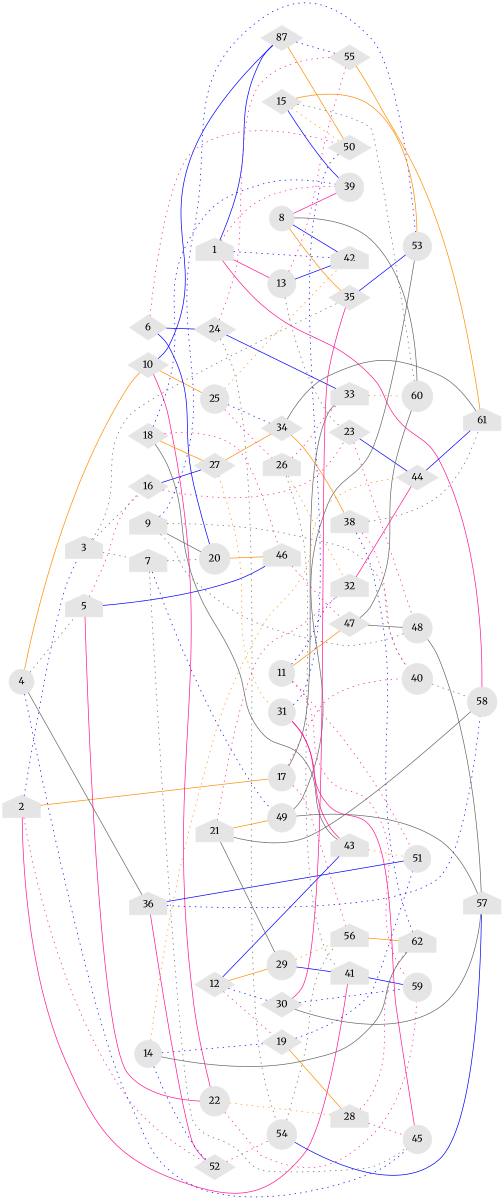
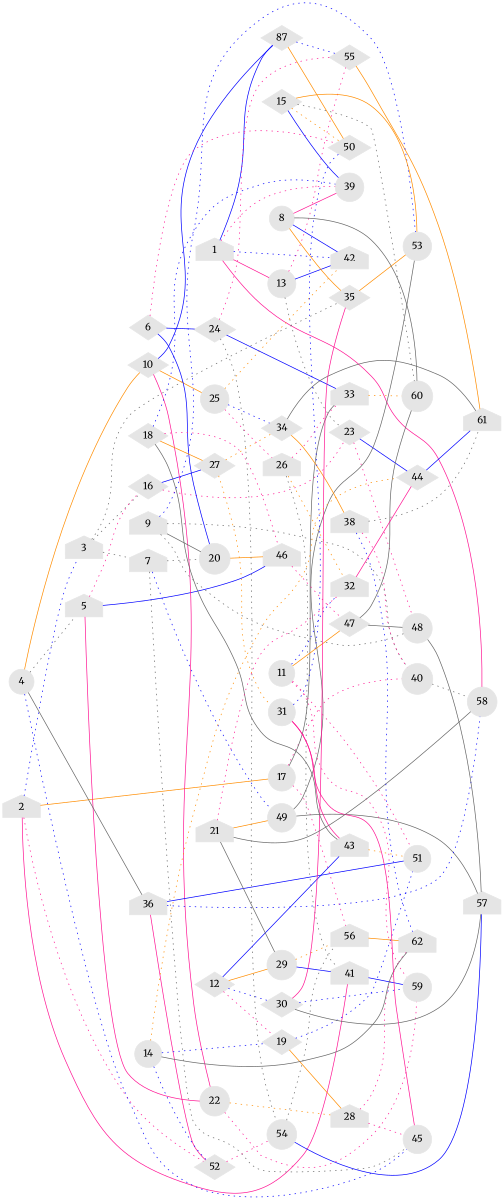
  graph {
    fontname=Merriweather
    rankdir=LR
    node [color=gray90 fontname=Merriweather shape=circle style=filled]
    edge [color=deeppink fontname=Merriweather style=dotted]
    1 [shape=house]
    13
    n3 [label=87 shape=diamond]
    42 [shape=house]
    58
    39
    23 [shape=diamond]
    55 [shape=diamond]
    50 [shape=diamond]
    2 [shape=house]
    3 [shape=house]
    17
    41 [shape=house]
    52 [shape=diamond]
    7 [shape=house]
    16 [shape=diamond]
    35 [shape=diamond]
    40
    33 [shape=house]
    56 [shape=house]
    59
    54
    45
    20
    49
    27 [shape=diamond]
    53
    5 [shape=house]
    4
    10 [shape=diamond]
    36 [shape=house]
    22
    46 [shape=house]
    25
    51
    28 [shape=house]
    47 [shape=diamond]
    6 [shape=diamond]
    24 [shape=diamond]
    57 [shape=house]
    8
    60
    9 [shape=house]
    48
    26 [shape=house]
    34 [shape=diamond]
    32 [shape=house]
    11
    44 [shape=diamond]
    12 [shape=diamond]
    19 [shape=diamond]
    29
    30 [shape=diamond]
    43 [shape=house]
    61 [shape=house]
    14
    62 [shape=house]
    15 [shape=diamond]
    31
    18 [shape=diamond]
    21 [shape=house]
    38 [shape=house]
    1 -- 13 [style=solid]
    1 -- n3 [color=blue style=solid]
    1 -- 42 [color=blue]
    1 -- 58 [style=solid]
    1 -- 39
    13 -- 42 [color=blue style=solid]
    13 -- 23 [color=gray40]
    13 -- 55
    n3 -- 55 [color=blue]
    n3 -- 50 [color=darkorange style=solid]
    23 -- 48
    23 -- 44 [color=blue style=solid]
    55 -- 61 [color=darkorange style=solid]
    2 -- 3 [color=blue]
    2 -- 17 [color=darkorange style=solid]
    2 -- 41 [style=solid]
    2 -- 52
    3 -- 7 [color=gray40]
    3 -- 16 [color=gray40]
    3 -- 35 [color=gray40]
    17 -- 40
    17 -- 33 [color=gray40 style=solid]
    17 -- 56
    41 -- 59 [color=blue style=solid]
    52 -- 54
    7 -- 45 [color=gray40]
    7 -- 20 [color=gray40]
    7 -- 49 [color=blue]
    16 -- 23
    16 -- 27 [color=blue style=solid]
-   35 -- 53 [color=blue style=solid]
+   35 -- 53 [color=darkorange style=solid]
    40 -- 58 [color=gray40]
    33 -- 60 [color=darkorange]
    56 -- 62 [color=darkorange style=solid]
    54 -- 56 [color=gray40]
    54 -- 57 [color=blue style=solid]
    20 -- 46 [color=darkorange style=solid]
    49 -- 53 [color=gray40 style=solid]
    49 -- 57 [color=gray40 style=solid]
-   27 -- 34 [color=darkorange style=solid]
+   27 -- 34 [color=darkorange]
    27 -- 31 [color=darkorange]
    5 -- 16
    5 -- 22 [style=solid]
    5 -- 46 [color=blue style=solid]
    4 -- 45 [color=blue]
    4 -- 5 [color=gray40]
    4 -- 10 [color=darkorange style=solid]
    4 -- 36 [color=gray40 style=solid]
    10 -- n3 [color=blue style=solid]
    10 -- 22 [style=solid]
    10 -- 25 [color=darkorange style=solid]
    36 -- 58 [color=blue]
    36 -- 52 [style=solid]
    36 -- 51 [color=blue style=solid]
    22 -- 59
    22 -- 28 [color=darkorange]
    46 -- 47
    25 -- 42 [color=darkorange]
    25 -- 26
    25 -- 34 [color=blue]
    28 -- 45
    28 -- 62
    47 -- 60 [color=gray40 style=solid]
    47 -- 48 [color=gray40 style=solid]
    6 -- 50
    6 -- 20 [color=blue style=solid]
    6 -- 24 [color=blue style=solid]
    24 -- 55
    24 -- 33 [color=blue style=solid]
    24 -- 54 [color=gray40]
    8 -- 42 [color=blue style=solid]
    8 -- 39 [style=solid]
    8 -- 35 [color=darkorange style=solid]
    8 -- 60 [color=gray40 style=solid]
    9 -- 40 [color=gray40]
    9 -- 20 [color=gray40 style=solid]
    9 -- 53 [color=blue]
    9 -- 48 [color=gray40]
    48 -- 57 [color=gray40 style=solid]
    26 -- 41 [color=gray40]
    26 -- 33
    26 -- 32 [color=darkorange]
    34 -- 61 [color=gray40 style=solid]
    34 -- 38 [color=darkorange style=solid]
    32 -- 44 [style=solid]
    11 -- 59
    11 -- 51
    11 -- 47 [color=darkorange style=solid]
    11 -- 32 [color=blue]
    44 -- 61 [color=blue style=solid]
    12 -- 19
    12 -- 29 [color=darkorange style=solid]
    12 -- 30 [color=blue]
    12 -- 43 [color=blue style=solid]
    19 -- 51 [color=blue]
    19 -- 28 [color=darkorange style=solid]
    29 -- 41 [color=blue style=solid]
    29 -- 56 [color=darkorange]
    30 -- 35 [style=solid]
    30 -- 59 [color=blue]
    30 -- 57 [color=gray40 style=solid]
    43 -- 51 [color=darkorange]
    14 -- 52 [color=blue]
    14 -- 44 [color=darkorange]
    14 -- 19 [color=blue]
    14 -- 62 [color=gray40 style=solid]
    15 -- 39 [color=blue style=solid]
    15 -- 50 [color=darkorange]
    15 -- 53 [color=darkorange style=solid]
    15 -- 60 [color=gray40]
    31 -- 50 [color=blue]
    31 -- 45 [style=solid]
    31 -- 43 [style=solid]
    18 -- 39 [color=blue]
    18 -- 27 [color=darkorange style=solid]
    18 -- 46
    18 -- 43 [color=gray40 style=solid]
    21 -- 58 [color=gray40 style=solid]
    21 -- 49 [color=darkorange style=solid]
    21 -- 32
    21 -- 29 [color=gray40 style=solid]
    38 -- 40
    38 -- 61 [color=gray40]
    38 -- 62 [color=blue]
  }
